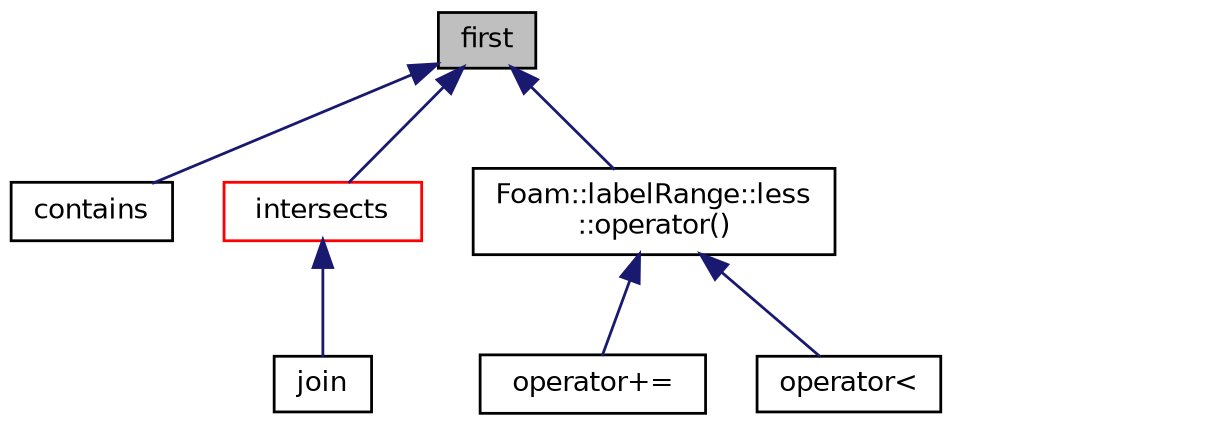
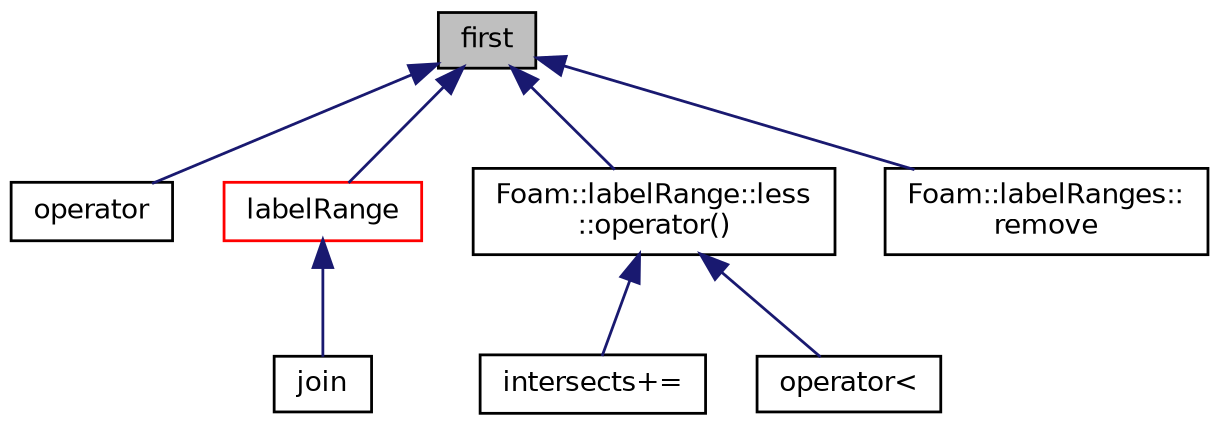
  digraph {
    rankdir=TB
    node [color=black fontname=Helvetica fontsize=10 shape=record]
    edge [color=midnightblue dir=back fontname=Helvetica fontsize=10 labelfontname=Helvetica labelfontsize=10 style=solid]
    n1 [fillcolor=grey75 fontcolor=black height=0.2 label=first style=filled width=0.4]
-   n2 [height=0.2 label=contains width=0.4]
-   n3 [color=red height=0.2 label=intersects width=0.4]
+   n2 [height=0.2 label=operator width=0.4]
+   n3 [color=red height=0.2 label=labelRange width=0.4]
    n4 [height=0.2 label="Foam::labelRange::less\l::operator()" width=0.4]
+   n5 [height=0.2 label="Foam::labelRanges::\lremove" width=0.4]
    n6 [height=0.2 label=join width=0.4]
-   n7 [height=0.2 label="operator+=" width=0.4]
+   n7 [height=0.2 label="intersects+=" width=0.4]
    n8 [height=0.2 label="operator\<" width=0.4]
    n1 -> n2
    n1 -> n3
    n1 -> n4
+   n1 -> n5
    n3 -> n6
    n4 -> n7
    n4 -> n8
  }
